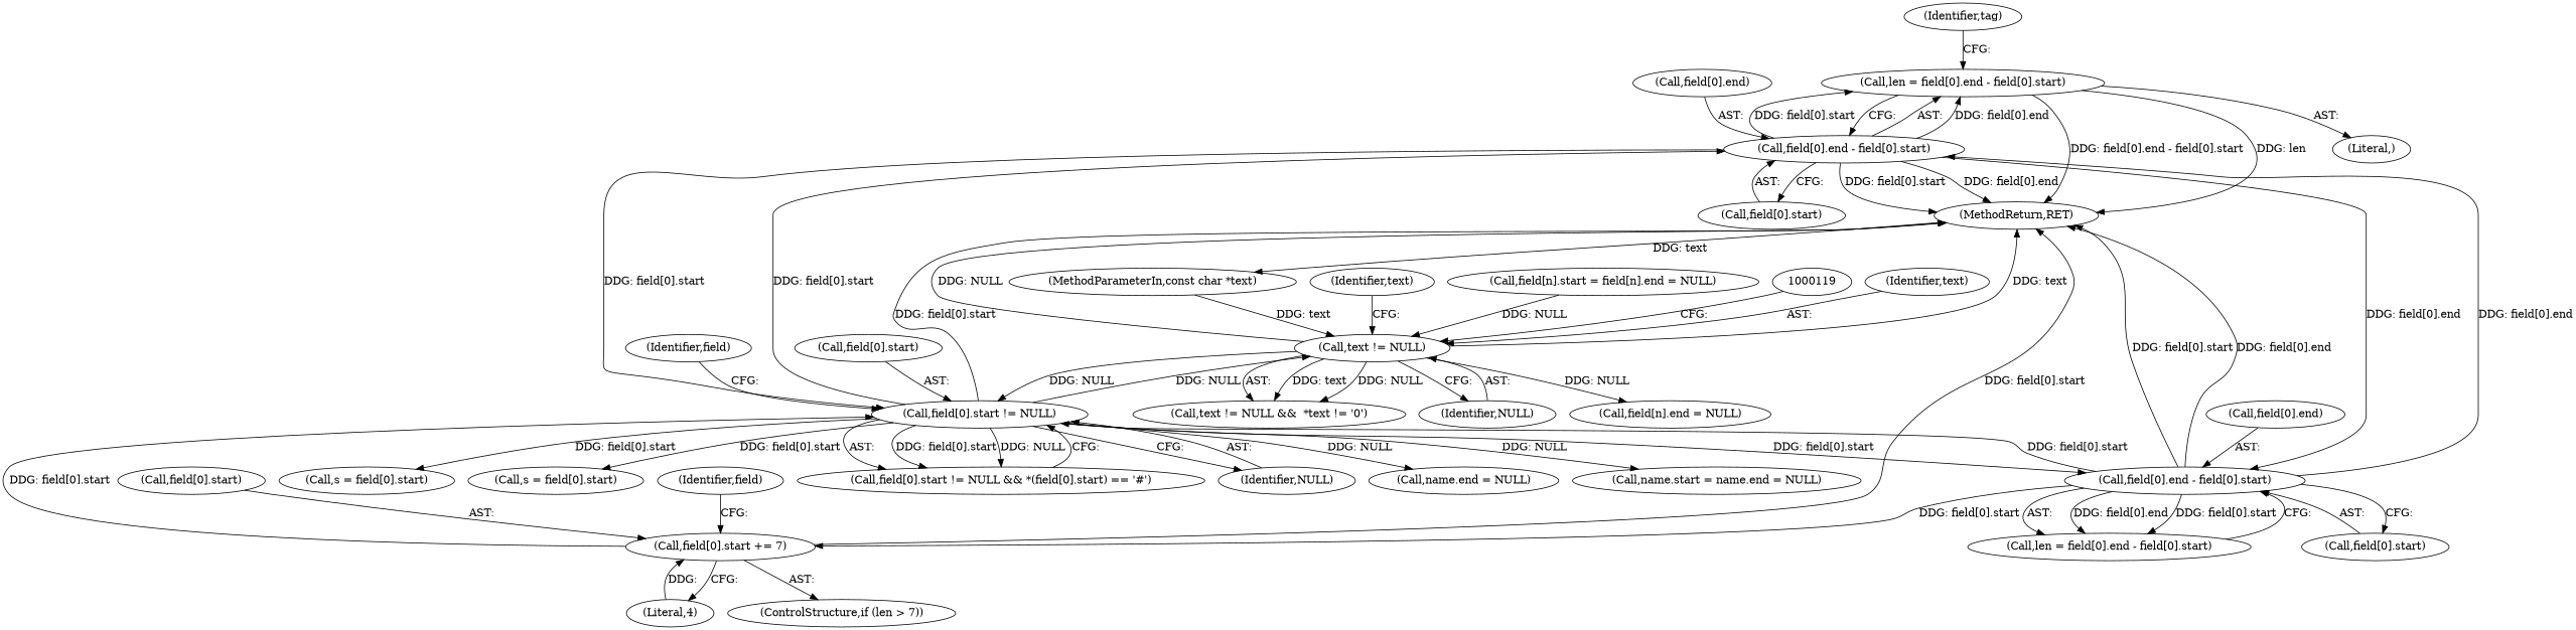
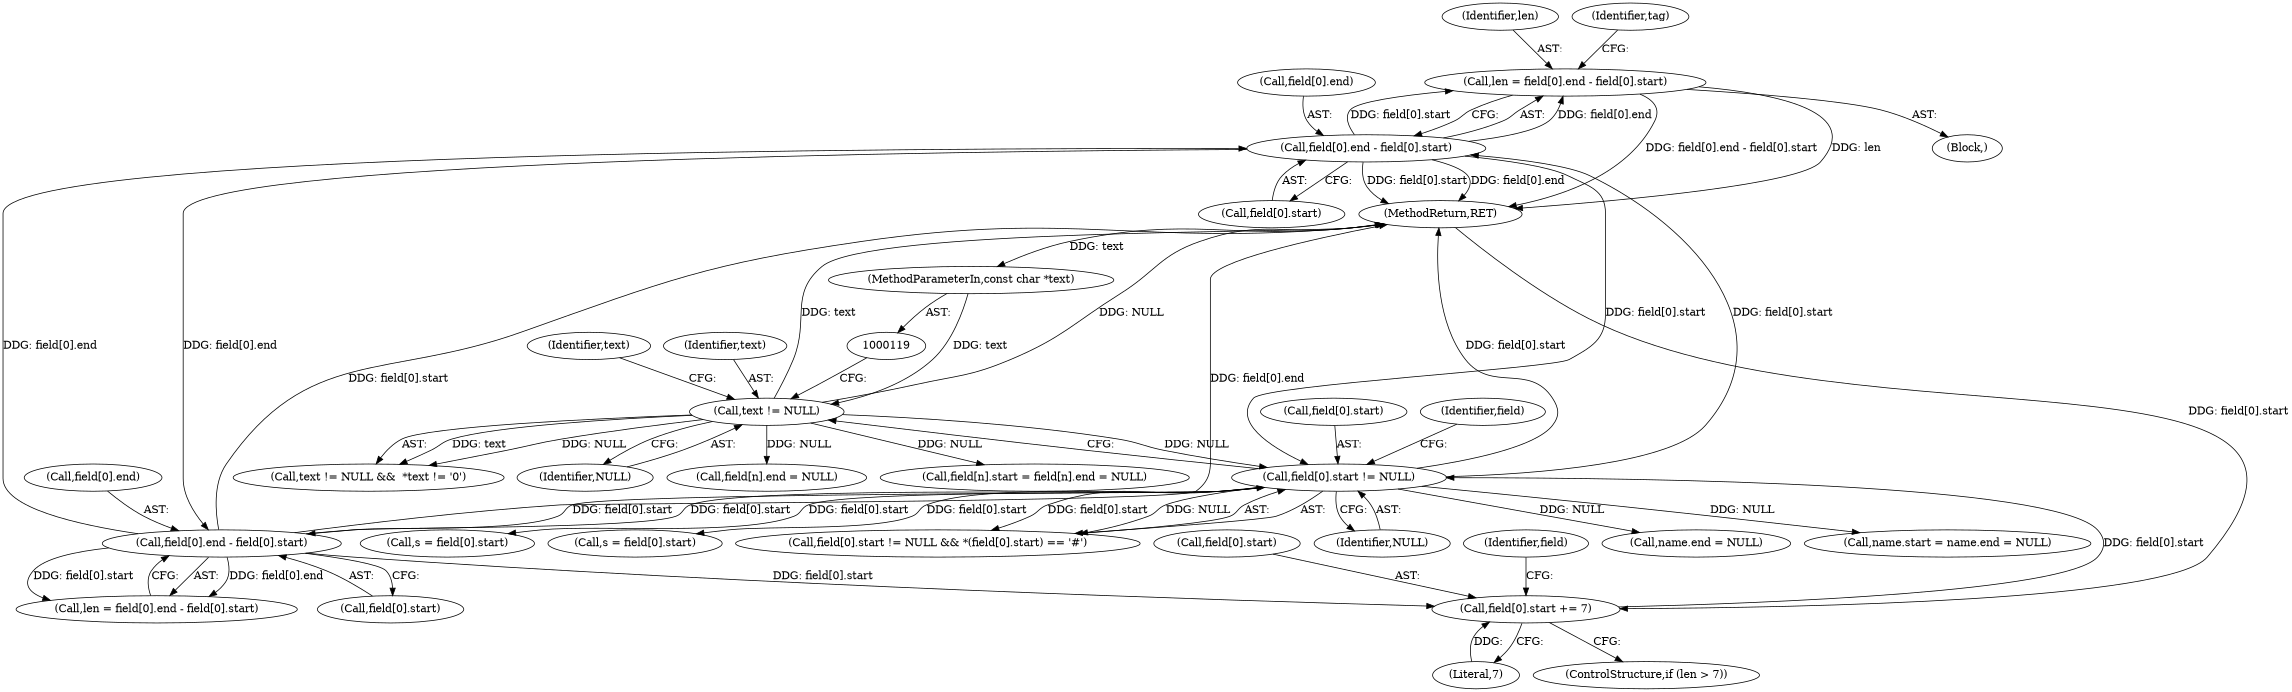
  digraph {
    n1 [label="(Call,len = field[0].end - field[0].start)"]
    n2 [label="(Call,field[0].end - field[0].start)"]
    n3 [label="(MethodReturn,RET)"]
-   n4 [label="(Literal,)"]
+   n4 [label="(Block,)"]
    n5 [label="(Call,field[0].end - field[0].start)"]
    n6 [label="(Call,field[0].start != NULL)"]
    n7 [label="(Call,field[0].start)"]
    n8 [label="(MethodParameterIn,const char *text)"]
    n9 [label="(Call,field[0].start += 7)"]
    n10 [label="(Call,field[0].start)"]
    n11 [label="(Call,len = field[0].end - field[0].start)"]
    n12 [label="(Call,text != NULL)"]
    n13 [label="(Identifier,NULL)"]
    n14 [label="(Call,name.end = NULL)"]
    n15 [label="(Call,name.start = name.end = NULL)"]
    n16 [label="(Call,field[0].start != NULL && *(field[0].start) == '#')"]
    n17 [label="(Call,s = field[0].start)"]
    n18 [label="(Call,s = field[0].start)"]
-   n19 [label="(Literal,4)"]
+   n19 [label="(Literal,7)"]
    n20 [label="(ControlStructure,if (len > 7))"]
    n21 [label="(Call,text != NULL &&  *text != '\0')"]
    n22 [label="(Identifier,NULL)"]
    n23 [label="(Call,field[n].end = NULL)"]
    n24 [label="(Call,field[n].start = field[n].end = NULL)"]
    1000119
    n26 [label="(Call,field[0].start)"]
    n27 [label="(Call,field[0].start)"]
+   n28 [label="(Identifier,len)"]
    n29 [label="(Call,field[0].end)"]
    n30 [label="(Identifier,field)"]
    n31 [label="(Identifier,field)"]
    n32 [label="(Identifier,tag)"]
    n33 [label="(Identifier,text)"]
    n34 [label="(Call,field[0].end)"]
    n35 [label="(Identifier,text)"]
    n1 -> n2 [label="CFG: "]
    n1 -> n3 [label="DDG: field[0].end - field[0].start"]
    n1 -> n3 [label="DDG: len"]
    n1 -> n4 [label="AST: "]
    n2 -> n1 [label="AST: "]
    n2 -> n1 [label="DDG: field[0].end"]
    n2 -> n1 [label="DDG: field[0].start"]
    n2 -> n3 [label="DDG: field[0].start"]
    n2 -> n3 [label="DDG: field[0].end"]
    n2 -> n5 [label="DDG: field[0].end"]
    n2 -> n6 [label="DDG: field[0].start"]
    n2 -> n7 [label="CFG: "]
    n3 -> n8 [label="DDG: text"]
    n5 -> n2 [label="DDG: field[0].end"]
    n5 -> n3 [label="DDG: field[0].start"]
    n5 -> n3 [label="DDG: field[0].end"]
    n5 -> n6 [label="DDG: field[0].start"]
    n5 -> n9 [label="DDG: field[0].start"]
    n5 -> n10 [label="CFG: "]
    n5 -> n11 [label="AST: "]
    n5 -> n11 [label="DDG: field[0].end"]
    n5 -> n11 [label="DDG: field[0].start"]
    n6 -> n2 [label="DDG: field[0].start"]
    n6 -> n3 [label="DDG: field[0].start"]
    n6 -> n5 [label="DDG: field[0].start"]
-   n6 -> n12 [label="DDG: NULL"]
+   n6 -> n12 [label="CFG: "]
    n6 -> n13 [label="CFG: "]
    n6 -> n14 [label="DDG: NULL"]
    n6 -> n15 [label="DDG: NULL"]
    n6 -> n16 [label="AST: "]
    n6 -> n16 [label="DDG: field[0].start"]
    n6 -> n16 [label="DDG: NULL"]
    n6 -> n17 [label="DDG: field[0].start"]
    n6 -> n18 [label="DDG: field[0].start"]
    n7 -> n2 [label="AST: "]
    n8 -> n12 [label="DDG: text"]
-   n9 -> n3 [label="DDG: field[0].start"]
+   n8 -> 1000119 [label="AST: "]
+   n3 -> n9 [label="DDG: field[0].start"]
    n9 -> n6 [label="DDG: field[0].start"]
    n9 -> n19 [label="CFG: "]
-   n9 -> n20 [label="AST: "]
+   n9 -> n20 [label="CFG: "]
    n10 -> n5 [label="AST: "]
    n11 -> n5 [label="CFG: "]
    n12 -> n3 [label="DDG: text"]
    n12 -> n3 [label="DDG: NULL"]
    n12 -> n6 [label="DDG: NULL"]
    n12 -> n21 [label="AST: "]
    n12 -> n21 [label="DDG: text"]
    n12 -> n21 [label="DDG: NULL"]
    n12 -> n22 [label="CFG: "]
    n12 -> n23 [label="DDG: NULL"]
-   n24 -> n12 [label="DDG: NULL"]
+   n12 -> n24 [label="DDG: NULL"]
    n13 -> n6 [label="AST: "]
-   n16 -> n6 [label="CFG: "]
+   n16 -> n6 [label="AST: "]
    n19 -> n9 [label="DDG: "]
    n22 -> n12 [label="AST: "]
    1000119 -> n12 [label="CFG: "]
    n26 -> n6 [label="AST: "]
    n27 -> n9 [label="AST: "]
+   n28 -> n1 [label="AST: "]
    n29 -> n2 [label="AST: "]
    n30 -> n9 [label="CFG: "]
    n31 -> n6 [label="CFG: "]
    n32 -> n1 [label="CFG: "]
    n33 -> n12 [label="AST: "]
    n34 -> n5 [label="AST: "]
    n35 -> n12 [label="CFG: "]
  }
